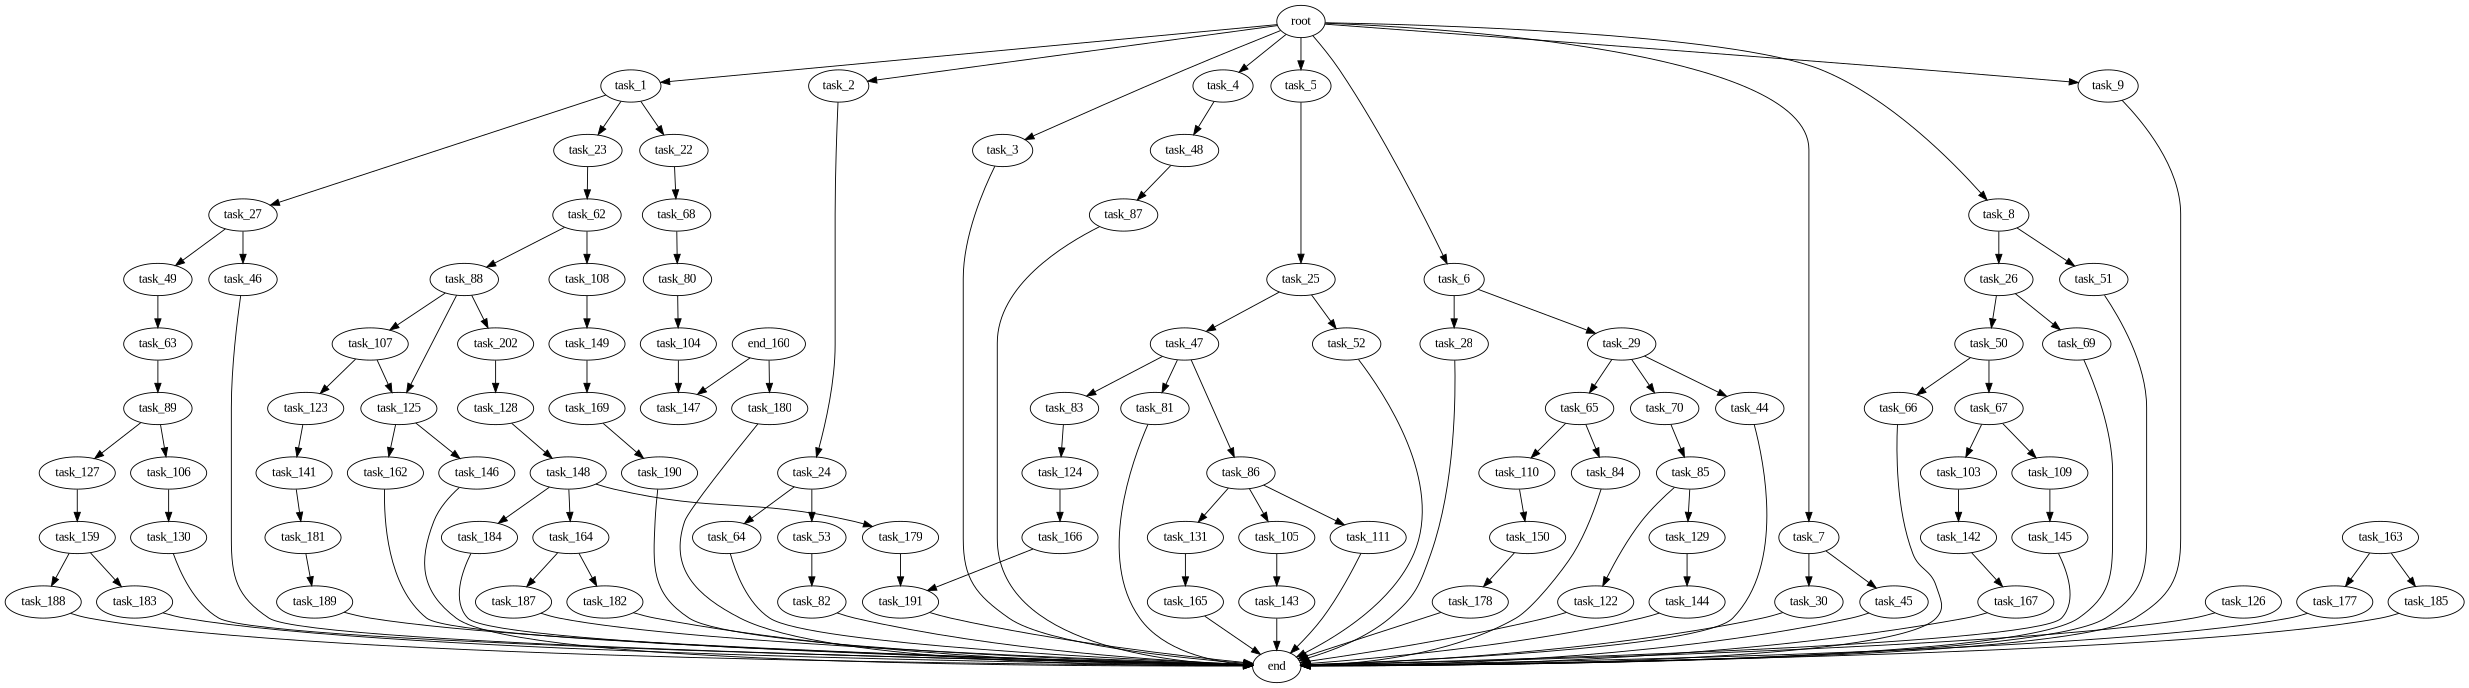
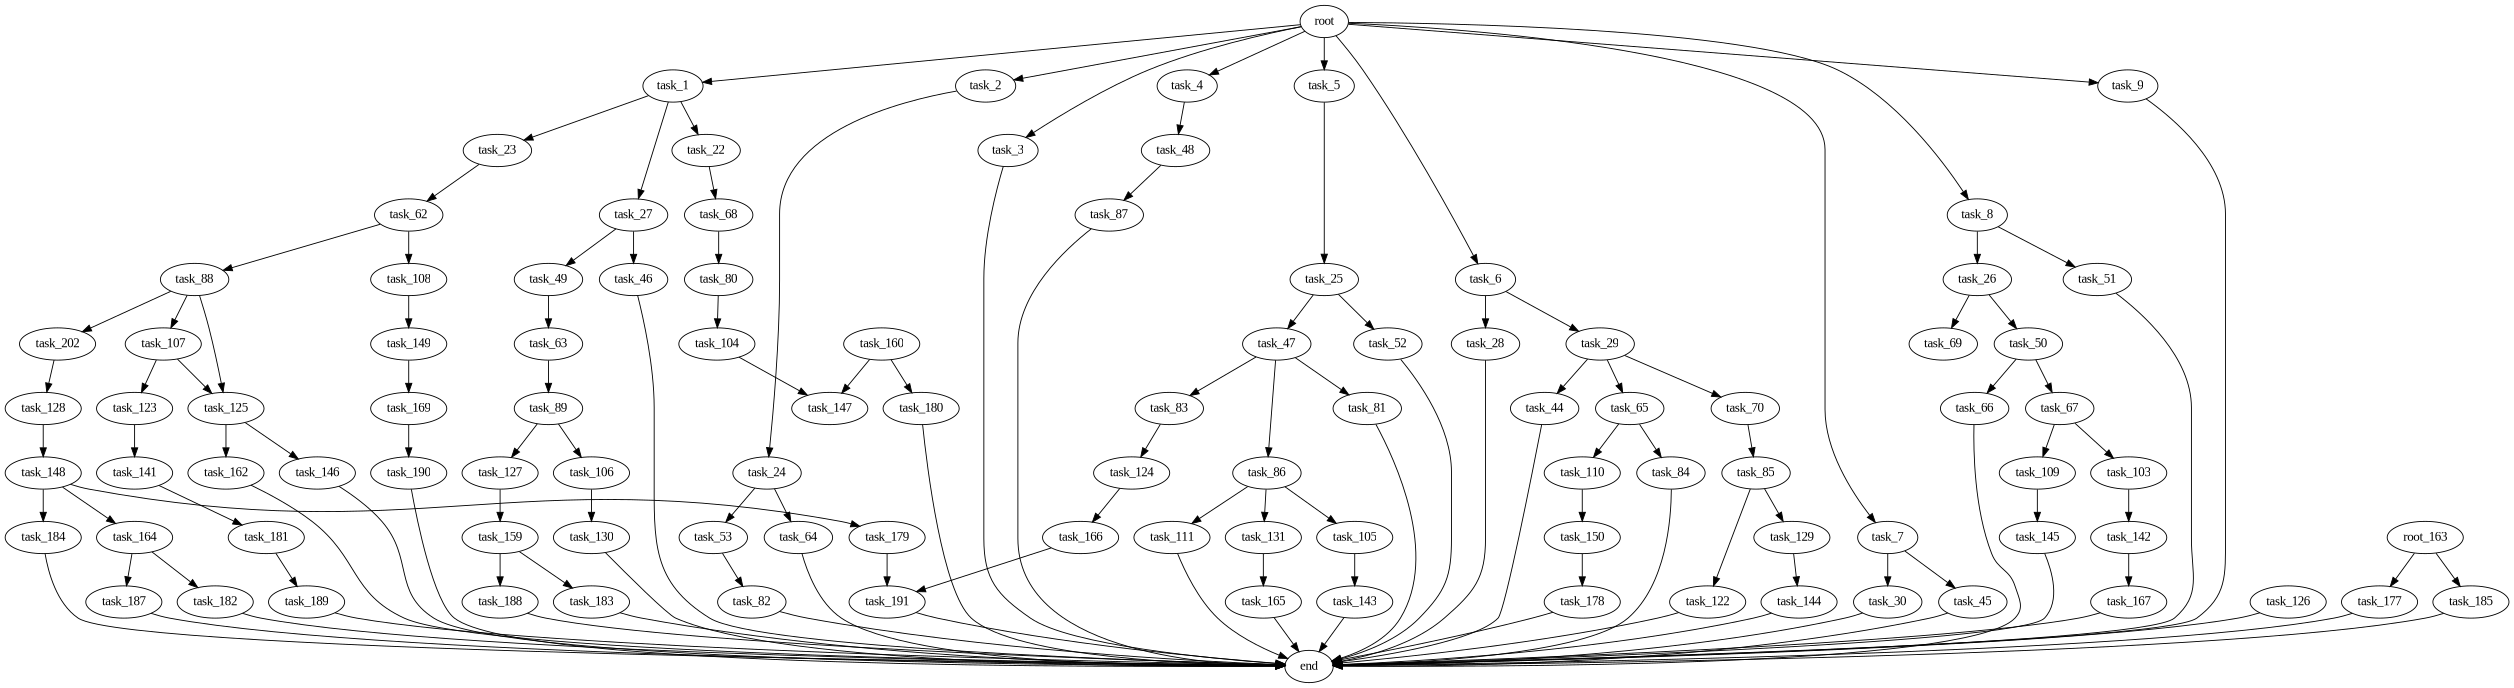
  digraph {
    fontname="Liberation Serif"
    node [fontname="Liberation Serif"]
    edge [fontname="Liberation Serif"]
    root
    task_1
    task_2
    task_3
    task_4
    task_5
    task_6
    task_7
    task_8
    task_9
    task_22
    task_23
    task_27
    task_24
    end
    task_48
    task_25
    task_28
    task_29
    task_30
    task_45
    task_26
    task_51
    task_68
    task_62
    task_46
    task_49
    task_53
    task_64
    task_87
    task_47
    task_52
    task_44
    task_65
    task_70
    task_50
    task_69
    task_80
    task_88
    task_108
    task_82
    task_81
    task_83
    task_86
    task_66
    task_67
    task_63
    task_84
    task_110
    task_85
    task_124
    task_105
    task_111
    task_131
    task_89
    task_103
    task_109
    n58 [label=task_202]
    task_107
    task_125
    task_149
    task_106
    task_127
    task_150
    task_142
    task_145
    task_104
    task_122
    task_129
    task_147
    task_166
    task_144
    task_143
    task_165
    task_128
    task_123
    task_146
    task_162
    task_130
    task_159
    task_148
    task_167
    task_141
    task_126
    n85 [label=task_169]
    task_178
    task_181
    task_191
    task_183
    task_188
-   task_163
+   task_163 [label=root_163]
    task_177
    task_185
    task_164
    task_179
    task_184
    task_189
-   task_160 [label=end_160]
+   task_160
    task_180
    task_182
    task_187
    task_190
    root -> task_1
    root -> task_2
    root -> task_3
    root -> task_4
    root -> task_5
    root -> task_6
    root -> task_7
    root -> task_8
    root -> task_9
    task_1 -> task_22
    task_1 -> task_23
    task_1 -> task_27
    task_2 -> task_24
    task_3 -> end
    task_4 -> task_48
    task_5 -> task_25
    task_6 -> task_28
    task_6 -> task_29
    task_7 -> task_30
    task_7 -> task_45
    task_8 -> task_26
    task_8 -> task_51
    task_9 -> end
    task_22 -> task_68
    task_23 -> task_62
    task_27 -> task_46
    task_27 -> task_49
    task_24 -> task_53
    task_24 -> task_64
    task_48 -> task_87
    task_25 -> task_47
    task_25 -> task_52
    task_28 -> end
    task_29 -> task_44
    task_29 -> task_65
    task_29 -> task_70
    task_30 -> end
    task_45 -> end
    task_26 -> task_50
    task_26 -> task_69
    task_51 -> end
    task_68 -> task_80
    task_62 -> task_88
    task_62 -> task_108
    task_46 -> end
    task_49 -> task_63
    task_53 -> task_82
    task_64 -> end
    task_87 -> end
    task_47 -> task_81
    task_47 -> task_83
    task_47 -> task_86
    task_52 -> end
    task_44 -> end
    task_65 -> task_84
    task_65 -> task_110
    task_70 -> task_85
    task_50 -> task_66
    task_50 -> task_67
-   task_69 -> end
    task_80 -> task_104
    task_88 -> n58
    task_88 -> task_107
    task_88 -> task_125
    task_108 -> task_149
    task_82 -> end
    task_81 -> end
    task_83 -> task_124
    task_86 -> task_105
    task_86 -> task_111
    task_86 -> task_131
    task_66 -> end
    task_67 -> task_103
    task_67 -> task_109
    task_63 -> task_89
    task_84 -> end
    task_110 -> task_150
    task_85 -> task_122
    task_85 -> task_129
    task_124 -> task_166
    task_105 -> task_143
    task_111 -> end
    task_131 -> task_165
    task_89 -> task_106
    task_89 -> task_127
    task_103 -> task_142
    task_109 -> task_145
    n58 -> task_128
    task_107 -> task_125
    task_107 -> task_123
    task_125 -> task_146
    task_125 -> task_162
    task_149 -> n85
    task_106 -> task_130
    task_127 -> task_159
    task_150 -> task_178
    task_142 -> task_167
    task_145 -> end
    task_104 -> task_147
    task_122 -> end
    task_129 -> task_144
    task_166 -> task_191
    task_144 -> end
    task_143 -> end
    task_165 -> end
    task_128 -> task_148
    task_123 -> task_141
    task_146 -> end
    task_162 -> end
    task_130 -> end
    task_159 -> task_183
    task_159 -> task_188
    task_148 -> task_164
    task_148 -> task_179
    task_148 -> task_184
    task_167 -> end
    task_141 -> task_181
    task_126 -> end
    n85 -> task_190
    task_178 -> end
    task_181 -> task_189
    task_191 -> end
    task_183 -> end
    task_188 -> end
    task_163 -> task_177
    task_163 -> task_185
    task_177 -> end
    task_185 -> end
    task_164 -> task_182
    task_164 -> task_187
    task_179 -> task_191
    task_184 -> end
    task_189 -> end
    task_160 -> task_147
    task_160 -> task_180
    task_180 -> end
    task_182 -> end
    task_187 -> end
    task_190 -> end
  }
